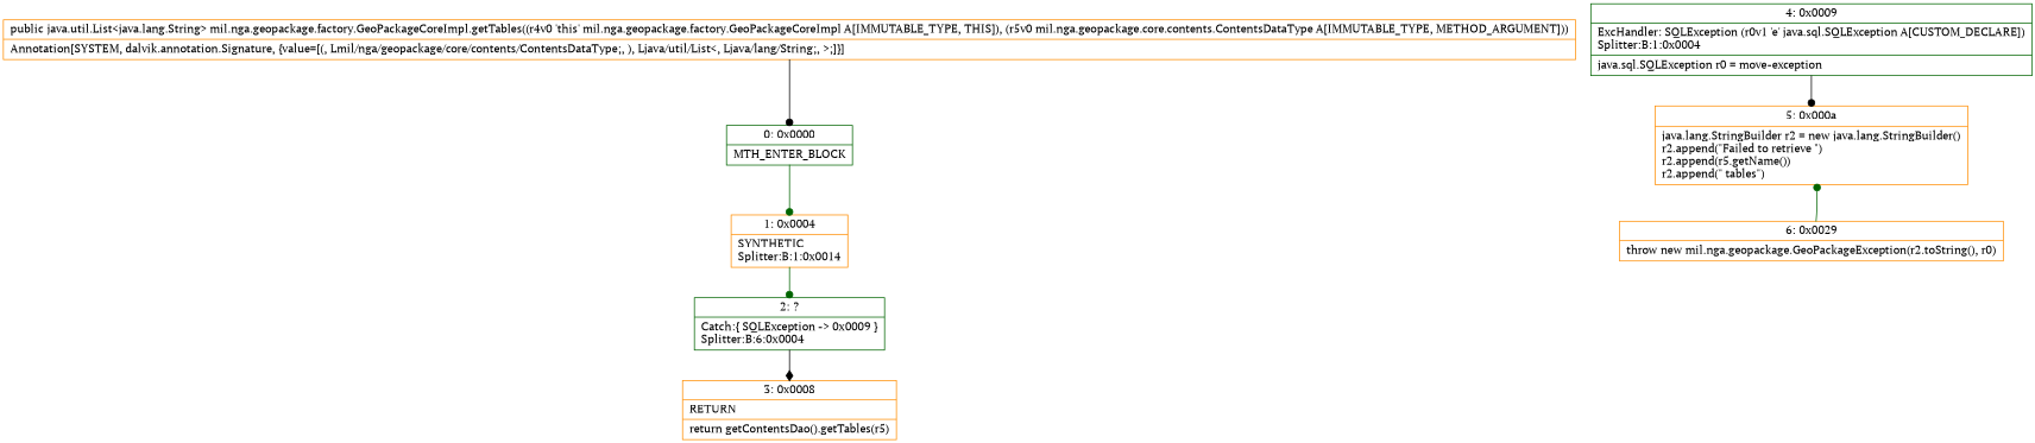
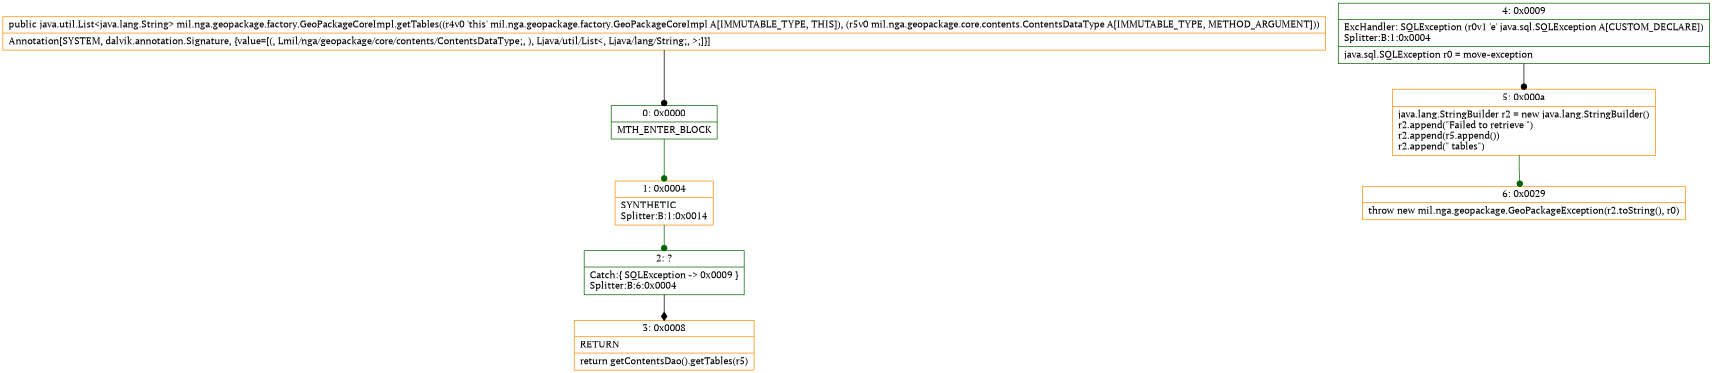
  digraph {
    fontname="PT Serif"
    node [color=darkorange fontname="PT Serif" shape=record]
    edge [arrowhead=dot color=darkgreen fontname="PT Serif"]
    n1 [color=darkgreen label="{0\:\ 0x0000|MTH_ENTER_BLOCK\l}"]
    n2 [label="{1\:\ 0x0004|SYNTHETIC\lSplitter:B:1:0x0014\l}"]
    n3 [color=darkgreen label="{2\:\ ?|Catch:\{ SQLException \-\> 0x0009 \}\lSplitter:B:6:0x0004\l}"]
    n4 [label="{3\:\ 0x0008|RETURN\l|return getContentsDao().getTables(r5)\l}"]
    n5 [color=darkgreen label="{4\:\ 0x0009|ExcHandler: SQLException (r0v1 'e' java.sql.SQLException A[CUSTOM_DECLARE])\lSplitter:B:1:0x0004\l|java.sql.SQLException r0 = move\-exception\l}"]
-   n6 [label="{5\:\ 0x000a|java.lang.StringBuilder r2 = new java.lang.StringBuilder()\lr2.append(\"Failed to retrieve \")\lr2.append(r5.getName())\lr2.append(\" tables\")\l}"]
+   n6 [label="{5\:\ 0x000a|java.lang.StringBuilder r2 = new java.lang.StringBuilder()\lr2.append(\"Failed to retrieve \")\lr2.append(r5.append())\lr2.append(\" tables\")\l}"]
    n7 [label="{6\:\ 0x0029|throw new mil.nga.geopackage.GeoPackageException(r2.toString(), r0)\l}"]
    n8 [label="{public java.util.List\<java.lang.String\> mil.nga.geopackage.factory.GeoPackageCoreImpl.getTables((r4v0 'this' mil.nga.geopackage.factory.GeoPackageCoreImpl A[IMMUTABLE_TYPE, THIS]), (r5v0 mil.nga.geopackage.core.contents.ContentsDataType A[IMMUTABLE_TYPE, METHOD_ARGUMENT]))  | Annotation[SYSTEM, dalvik.annotation.Signature, \{value=[(, Lmil\/nga\/geopackage\/core\/contents\/ContentsDataType;, ), Ljava\/util\/List\<, Ljava\/lang\/String;, \>;]\}]\l}"]
    n1 -> n2
    n2 -> n3
    n3 -> n4 [arrowhead=diamond color=black]
    n5 -> n6 [color=black]
-   n7 -> n6
+   n6 -> n7
    n8 -> n1 [color=black]
  }
